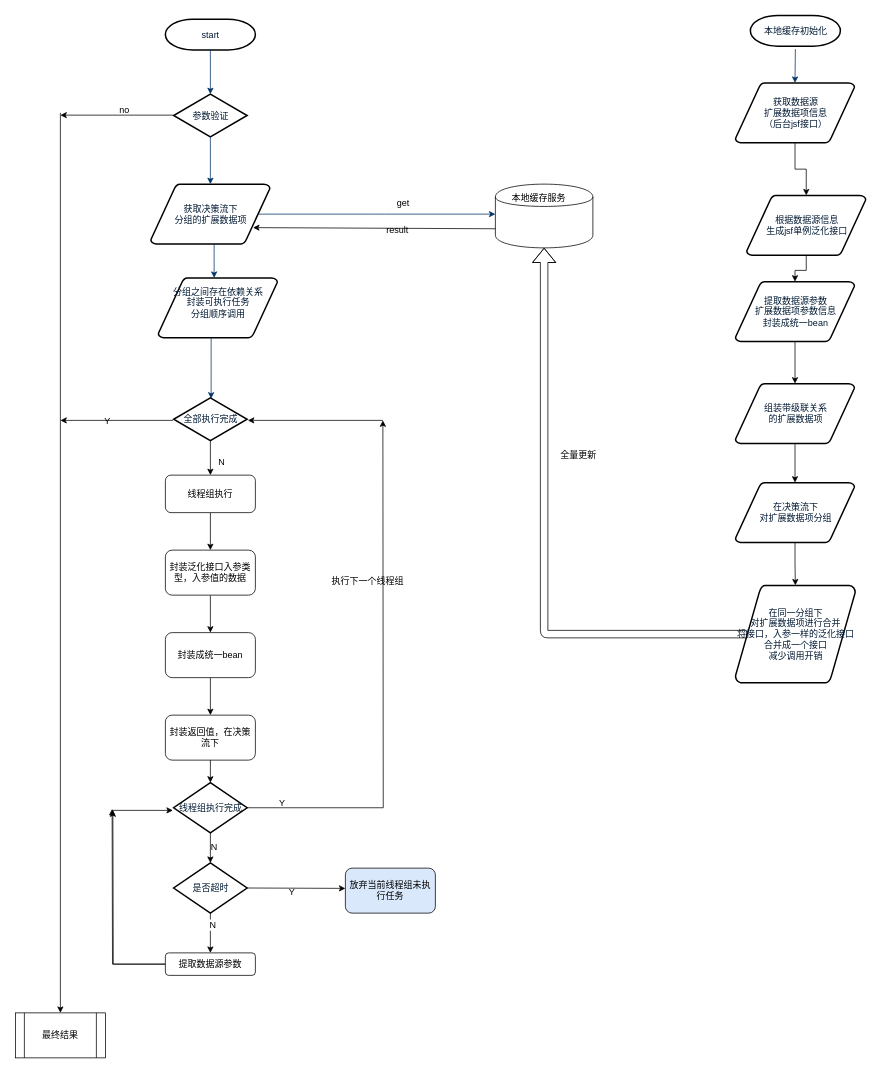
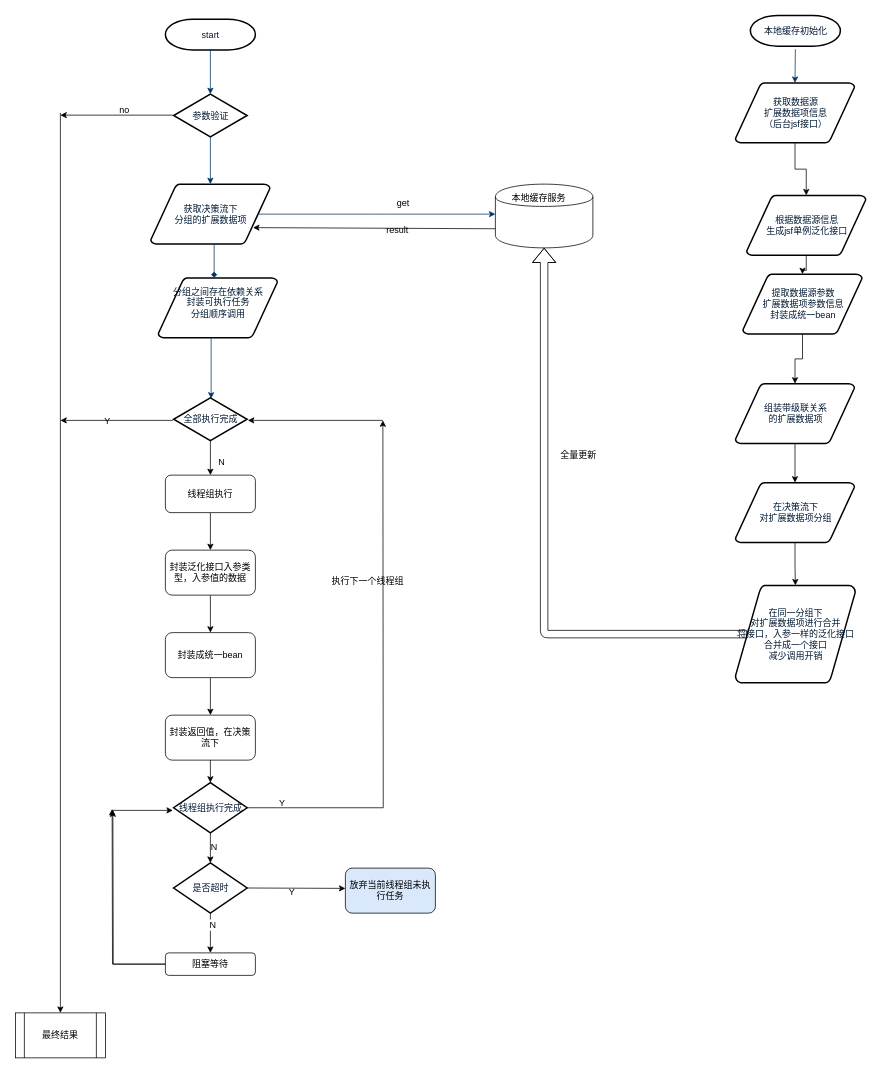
  <mxCell id="0" />
  <mxCell id="1" parent="0" />
  <mxCell id="2" value="start" style="shape=mxgraph.flowchart.terminator;fillColor=#FFFFFF;strokeColor=#000000;strokeWidth=2;gradientColor=none;gradientDirection=north;fontColor=#001933;fontStyle=0;html=1;" vertex="1" parent="1"><mxGeometry x="220" y="25" width="120" height="41" as="geometry" /></mxCell>
  <mxCell id="3" value="获取决策流下&lt;br&gt;分组的扩展数据项" style="shape=mxgraph.flowchart.data;fillColor=#FFFFFF;strokeColor=#000000;strokeWidth=2;gradientColor=none;gradientDirection=north;fontColor=#001933;fontStyle=0;html=1;" vertex="1" parent="1"><mxGeometry x="200.5" y="245" width="159" height="80" as="geometry" /></mxCell>
  <mxCell id="4" value="参数验证" style="shape=mxgraph.flowchart.decision;fillColor=#FFFFFF;strokeColor=#000000;strokeWidth=2;gradientColor=none;gradientDirection=north;fontColor=#001933;fontStyle=0;html=1;" vertex="1" parent="1"><mxGeometry x="231" y="125" width="98" height="57" as="geometry" /></mxCell>
  <mxCell id="5" style="entryX=0.5;entryY=0;entryPerimeter=0;fontColor=#001933;fontStyle=1;strokeColor=#003366;strokeWidth=1;html=1;" edge="1" parent="1" target="4"><mxGeometry relative="1" as="geometry"><mxPoint x="280" y="65" as="sourcePoint" /></mxGeometry></mxCell>
  <mxCell id="6" value="" style="edgeStyle=elbowEdgeStyle;elbow=horizontal;fontColor=#001933;fontStyle=1;strokeColor=#003366;strokeWidth=1;html=1;" edge="1" parent="1" source="4" target="3"><mxGeometry x="-120" y="475" width="100" height="100" as="geometry"><mxPoint x="-40" y="-165" as="sourcePoint" /><mxPoint x="60" y="-265" as="targetPoint" /></mxGeometry></mxCell>
  <mxCell id="7" value="分组之间存在依赖关系&lt;br&gt;封装可执行任务&lt;br&gt;分组顺序调用&lt;br&gt;&lt;br&gt;" style="shape=mxgraph.flowchart.data;fillColor=#FFFFFF;strokeColor=#000000;strokeWidth=2;gradientColor=none;gradientDirection=north;fontColor=#001933;fontStyle=0;html=1;" vertex="1" parent="1"><mxGeometry x="210.5" y="370" width="159" height="80" as="geometry" /></mxCell>
  <mxCell id="8" value="" style="edgeStyle=elbowEdgeStyle;elbow=horizontal;exitX=0.905;exitY=0.5;exitPerimeter=0;fontColor=#001933;fontStyle=1;strokeColor=#003366;strokeWidth=1;html=1;" edge="1" parent="1" source="3"><mxGeometry x="-120" y="475" width="100" height="100" as="geometry"><mxPoint x="-40" y="-165" as="sourcePoint" /><mxPoint x="660" y="285" as="targetPoint" /></mxGeometry></mxCell>
- <mxCell id="9" value="" style="edgeStyle=elbowEdgeStyle;elbow=horizontal;fontColor=#001933;fontStyle=1;strokeColor=#003366;strokeWidth=1;html=1;" edge="1" parent="1" source="3" target="7"><mxGeometry x="-120" y="475" width="100" height="100" as="geometry"><mxPoint x="-40" y="-165" as="sourcePoint" /><mxPoint x="60" y="-265" as="targetPoint" /></mxGeometry></mxCell>
+ <mxCell id="9" value="" style="edgeStyle=elbowEdgeStyle;elbow=horizontal;fontColor=#001933;fontStyle=1;strokeColor=#003366;strokeWidth=1;html=1;endArrow=diamond;" edge="1" parent="1" source="3" target="7"><mxGeometry x="-120" y="475" width="100" height="100" as="geometry"><mxPoint x="-40" y="-165" as="sourcePoint" /><mxPoint x="60" y="-265" as="targetPoint" /></mxGeometry></mxCell>
  <mxCell id="10" value="" style="edgeStyle=elbowEdgeStyle;elbow=horizontal;entryX=0.5;entryY=0.195;entryPerimeter=0;fontColor=#001933;fontStyle=1;strokeColor=#003366;strokeWidth=1;html=1;" edge="1" parent="1" source="7"><mxGeometry x="-120" y="475" width="100" height="100" as="geometry"><mxPoint x="-40" y="-165" as="sourcePoint" /><mxPoint x="281" y="531" as="targetPoint" /></mxGeometry></mxCell>
  <mxCell id="11" value="" style="endArrow=classic;html=1;" edge="1" parent="1"><mxGeometry width="50" height="50" relative="1" as="geometry"><mxPoint x="230" y="153" as="sourcePoint" /><mxPoint y="153" as="targetPoint" x="80" /><Array as="points"><mxPoint x="160" y="153" /></Array></mxGeometry></mxCell>
  <mxCell id="12" value="no" style="text;html=1;resizable=0;points=[];autosize=1;align=left;verticalAlign=top;spacingTop=-4;" vertex="1" parent="1"><mxGeometry x="157" y="137" width="30" height="10" as="geometry" /></mxCell>
  <mxCell id="13" value="" style="shape=cylinder;whiteSpace=wrap;html=1;boundedLbl=1;backgroundOutline=1;" vertex="1" parent="1"><mxGeometry x="660" y="245" width="130" height="85" as="geometry" /></mxCell>
  <mxCell id="14" value="get" style="text;html=1;resizable=0;points=[];autosize=1;align=left;verticalAlign=top;spacingTop=-4;" vertex="1" parent="1"><mxGeometry x="527" y="261" width="40" height="10" as="geometry" /></mxCell>
  <mxCell id="15" value="" style="endArrow=classic;html=1;exitX=0;exitY=0.7;exitDx=0;exitDy=0;entryX=0.858;entryY=0.725;entryDx=0;entryDy=0;entryPerimeter=0;" edge="1" parent="1" source="13" target="3"><mxGeometry width="50" height="50" relative="1" as="geometry"><mxPoint x="70" y="890" as="sourcePoint" /><mxPoint x="120" y="840" as="targetPoint" /></mxGeometry></mxCell>
  <mxCell id="16" value="result" style="text;html=1;resizable=0;points=[];autosize=1;align=left;verticalAlign=top;spacingTop=-4;" vertex="1" parent="1"><mxGeometry x="513" y="297" width="50" height="10" as="geometry" /></mxCell>
  <mxCell id="17" value="本地缓存服务" style="text;html=1;resizable=0;points=[];autosize=1;align=left;verticalAlign=top;spacingTop=-4;" vertex="1" parent="1"><mxGeometry x="680" y="254" width="110" height="10" as="geometry" /></mxCell>
  <mxCell id="18" style="edgeStyle=orthogonalEdgeStyle;rounded=0;orthogonalLoop=1;jettySize=auto;html=1;exitX=1;exitY=0.5;exitDx=0;exitDy=0;exitPerimeter=0;" edge="1" parent="1" source="19"><mxGeometry relative="1" as="geometry"><mxPoint x="510" y="560" as="targetPoint" /></mxGeometry></mxCell>
  <mxCell id="19" value="线程组执行完成" style="shape=mxgraph.flowchart.decision;fillColor=#FFFFFF;strokeColor=#000000;strokeWidth=2;gradientColor=none;gradientDirection=north;fontColor=#001933;fontStyle=0;html=1;" vertex="1" parent="1"><mxGeometry x="231" y="1043" width="98" height="67" as="geometry" /></mxCell>
  <mxCell id="20" value="" style="edgeStyle=orthogonalEdgeStyle;rounded=0;orthogonalLoop=1;jettySize=auto;html=1;" edge="1" parent="1" source="21" target="23"><mxGeometry relative="1" as="geometry" /></mxCell>
  <mxCell id="21" value="&lt;span&gt;线程组执行&lt;/span&gt;" style="rounded=1;whiteSpace=wrap;html=1;" vertex="1" parent="1"><mxGeometry x="220" y="633" width="120" height="50" as="geometry" /></mxCell>
  <mxCell id="22" value="" style="edgeStyle=orthogonalEdgeStyle;rounded=0;orthogonalLoop=1;jettySize=auto;html=1;" edge="1" parent="1" source="23" target="25"><mxGeometry relative="1" as="geometry" /></mxCell>
  <mxCell id="23" value="封装泛化接口入参类型，入参值的数据" style="rounded=1;whiteSpace=wrap;html=1;" vertex="1" parent="1"><mxGeometry x="220" y="733" width="120" height="60" as="geometry" /></mxCell>
  <mxCell id="24" value="" style="edgeStyle=orthogonalEdgeStyle;rounded=0;orthogonalLoop=1;jettySize=auto;html=1;" edge="1" parent="1" source="25" target="26"><mxGeometry relative="1" as="geometry" /></mxCell>
  <mxCell id="25" value="封装成统一bean" style="rounded=1;whiteSpace=wrap;html=1;" vertex="1" parent="1"><mxGeometry x="220" y="843" width="120" height="60" as="geometry" /></mxCell>
  <mxCell id="26" value="封装返回值，在决策流下" style="rounded=1;whiteSpace=wrap;html=1;" vertex="1" parent="1"><mxGeometry x="220" y="953" width="120" height="60" as="geometry" /></mxCell>
  <mxCell id="27" value="" style="endArrow=classic;html=1;exitX=0.5;exitY=1;exitDx=0;exitDy=0;entryX=0.5;entryY=0;entryDx=0;entryDy=0;entryPerimeter=0;" edge="1" parent="1" source="26" target="19"><mxGeometry width="50" height="50" relative="1" as="geometry"><mxPoint x="70" y="1173" as="sourcePoint" /><mxPoint x="120" y="1123" as="targetPoint" /></mxGeometry></mxCell>
  <mxCell id="28" value="" style="endArrow=classic;html=1;" edge="1" parent="1"><mxGeometry width="50" height="50" relative="1" as="geometry"><mxPoint x="510" y="560" as="sourcePoint" /><mxPoint x="330" y="560" as="targetPoint" /><Array as="points" /></mxGeometry></mxCell>
  <mxCell id="29" value="全部执行完成" style="shape=mxgraph.flowchart.decision;fillColor=#FFFFFF;strokeColor=#000000;strokeWidth=2;gradientColor=none;gradientDirection=north;fontColor=#001933;fontStyle=0;html=1;" vertex="1" parent="1"><mxGeometry x="231" y="530" width="98" height="57" as="geometry" /></mxCell>
  <mxCell id="30" value="" style="endArrow=classic;html=1;exitX=0.5;exitY=1;exitDx=0;exitDy=0;exitPerimeter=0;entryX=0.5;entryY=0;entryDx=0;entryDy=0;" edge="1" parent="1" source="29" target="21"><mxGeometry width="50" height="50" relative="1" as="geometry"><mxPoint x="70" y="1170" as="sourcePoint" /><mxPoint x="120" y="1120" as="targetPoint" /></mxGeometry></mxCell>
  <mxCell id="31" value="N" style="text;html=1;resizable=0;points=[];autosize=1;align=left;verticalAlign=top;spacingTop=-4;" vertex="1" parent="1"><mxGeometry x="289" y="606" width="30" height="10" as="geometry" /></mxCell>
  <mxCell id="32" value="执行下一个线程组" style="text;html=1;resizable=0;points=[];autosize=1;align=left;verticalAlign=top;spacingTop=-4;" vertex="1" parent="1"><mxGeometry x="440" y="764" width="140" height="10" as="geometry" /></mxCell>
  <mxCell id="33" value="" style="endArrow=classic;html=1;" edge="1" parent="1"><mxGeometry width="50" height="50" relative="1" as="geometry"><mxPoint x="230" y="560" as="sourcePoint" /><mxPoint y="560" as="targetPoint" x="80" /></mxGeometry></mxCell>
  <mxCell id="34" value="Y" style="text;html=1;resizable=0;points=[];autosize=1;align=left;verticalAlign=top;spacingTop=-4;" vertex="1" parent="1"><mxGeometry x="137" y="551" width="30" height="10" as="geometry" /></mxCell>
  <mxCell id="35" value="" style="endArrow=classic;html=1;exitX=0.5;exitY=1;exitDx=0;exitDy=0;exitPerimeter=0;" edge="1" parent="1" source="19"><mxGeometry width="50" height="50" relative="1" as="geometry"><mxPoint x="70" y="1280" as="sourcePoint" /><mxPoint x="280" y="1150" as="targetPoint" /></mxGeometry></mxCell>
  <mxCell id="36" value="N" style="text;html=1;resizable=0;points=[];autosize=1;align=left;verticalAlign=top;spacingTop=-4;" vertex="1" parent="1"><mxGeometry x="279" y="1119" width="30" height="10" as="geometry" /></mxCell>
  <mxCell id="37" value="Y" style="text;html=1;resizable=0;points=[];autosize=1;align=left;verticalAlign=top;spacingTop=-4;" vertex="1" parent="1"><mxGeometry x="370" y="1060" width="30" height="10" as="geometry" /></mxCell>
  <mxCell id="38" value="是否超时" style="shape=mxgraph.flowchart.decision;fillColor=#FFFFFF;strokeColor=#000000;strokeWidth=2;gradientColor=none;gradientDirection=north;fontColor=#001933;fontStyle=0;html=1;" vertex="1" parent="1"><mxGeometry x="231" y="1150" width="98" height="67" as="geometry" /></mxCell>
  <mxCell id="39" value="" style="endArrow=classic;html=1;exitX=1;exitY=0.5;exitDx=0;exitDy=0;exitPerimeter=0;" edge="1" parent="1" source="38"><mxGeometry width="50" height="50" relative="1" as="geometry"><mxPoint x="70" y="1290" as="sourcePoint" /><mxPoint x="460" y="1184" as="targetPoint" /></mxGeometry></mxCell>
  <mxCell id="40" value="" style="endArrow=classic;html=1;exitX=0.5;exitY=1;exitDx=0;exitDy=0;exitPerimeter=0;" edge="1" parent="1" source="38"><mxGeometry width="50" height="50" relative="1" as="geometry"><mxPoint x="339" y="1194" as="sourcePoint" /><mxPoint x="280" y="1270" as="targetPoint" /></mxGeometry></mxCell>
  <mxCell id="41" value="N" style="text;html=1;resizable=0;points=[];align=center;verticalAlign=middle;labelBackgroundColor=#ffffff;" vertex="1" connectable="0" parent="40"><mxGeometry x="-0.447" y="2" relative="1" as="geometry"><mxPoint as="offset" /></mxGeometry></mxCell>
  <mxCell id="42" style="edgeStyle=orthogonalEdgeStyle;rounded=0;orthogonalLoop=1;jettySize=auto;html=1;exitX=0;exitY=0.5;exitDx=0;exitDy=0;" edge="1" parent="1" source="43"><mxGeometry relative="1" as="geometry"><mxPoint x="150" y="1080" as="targetPoint" /></mxGeometry></mxCell>
- <mxCell id="43" value="&lt;span&gt;提取数据源参数&lt;/span&gt;" style="rounded=1;whiteSpace=wrap;html=1;" vertex="1" parent="1"><mxGeometry x="220" y="1270" width="120" height="30" as="geometry" /></mxCell>
+ <mxCell id="43" value="&lt;span&gt;阻塞等待&lt;/span&gt;" style="rounded=1;whiteSpace=wrap;html=1;" vertex="1" parent="1"><mxGeometry x="220" y="1270" width="120" height="30" as="geometry" /></mxCell>
  <mxCell id="44" value="Y" style="text;html=1;resizable=0;points=[];autosize=1;align=left;verticalAlign=top;spacingTop=-4;" vertex="1" parent="1"><mxGeometry x="383" y="1179" width="30" height="10" as="geometry" /></mxCell>
  <mxCell id="45" value="放弃当前线程组未执行任务" style="rounded=1;whiteSpace=wrap;html=1;fillColor=#dae8fc;" vertex="1" parent="1"><mxGeometry x="460" y="1157" width="120" height="60" as="geometry" /></mxCell>
  <mxCell id="46" style="edgeStyle=orthogonalEdgeStyle;rounded=0;orthogonalLoop=1;jettySize=auto;html=1;exitX=0;exitY=0.5;exitDx=0;exitDy=0;" edge="1" parent="1" source="43"><mxGeometry relative="1" as="geometry"><mxPoint x="149" y="1078" as="targetPoint" /><mxPoint x="220" y="1285" as="sourcePoint" /></mxGeometry></mxCell>
  <mxCell id="47" value="" style="endArrow=classic;html=1;" edge="1" parent="1"><mxGeometry width="50" height="50" relative="1" as="geometry"><mxPoint x="150" y="1080" as="sourcePoint" /><mxPoint x="230" y="1080" as="targetPoint" /></mxGeometry></mxCell>
  <mxCell id="48" value="" style="endArrow=classic;html=1;" edge="1" parent="1"><mxGeometry width="50" height="50" relative="1" as="geometry"><mxPoint y="150" as="sourcePoint" x="80" /><mxPoint y="1350" as="targetPoint" x="80" /></mxGeometry></mxCell>
  <mxCell id="49" value="最终结果" style="shape=process;whiteSpace=wrap;html=1;backgroundOutline=1;" vertex="1" parent="1"><mxGeometry x="20" y="1350" width="120" height="60" as="geometry" /></mxCell>
  <mxCell id="50" value="本地缓存初始化" style="shape=mxgraph.flowchart.terminator;fillColor=#FFFFFF;strokeColor=#000000;strokeWidth=2;gradientColor=none;gradientDirection=north;fontColor=#001933;fontStyle=0;html=1;" vertex="1" parent="1"><mxGeometry x="1000" y="20" width="120" height="41" as="geometry" /></mxCell>
  <mxCell id="51" value="" style="edgeStyle=orthogonalEdgeStyle;rounded=0;orthogonalLoop=1;jettySize=auto;html=1;" edge="1" parent="1" source="52" target="54"><mxGeometry relative="1" as="geometry" /></mxCell>
  <mxCell id="52" value="获取数据源&lt;br&gt;扩展数据项信息&lt;br&gt;（后台jsf接口）&lt;br&gt;" style="shape=mxgraph.flowchart.data;fillColor=#FFFFFF;strokeColor=#000000;strokeWidth=2;gradientColor=none;gradientDirection=north;fontColor=#001933;fontStyle=0;html=1;" vertex="1" parent="1"><mxGeometry x="980" y="110" width="159" height="80" as="geometry" /></mxCell>
  <mxCell id="53" value="" style="edgeStyle=orthogonalEdgeStyle;rounded=0;orthogonalLoop=1;jettySize=auto;html=1;" edge="1" parent="1" source="54" target="56"><mxGeometry relative="1" as="geometry" /></mxCell>
  <mxCell id="54" value="根据数据源信息&lt;br&gt;生成jsf单例泛化接口&lt;br&gt;" style="shape=mxgraph.flowchart.data;fillColor=#FFFFFF;strokeColor=#000000;strokeWidth=2;gradientColor=none;gradientDirection=north;fontColor=#001933;fontStyle=0;html=1;" vertex="1" parent="1"><mxGeometry x="995" y="260" width="159" height="80" as="geometry" /></mxCell>
  <mxCell id="55" value="" style="edgeStyle=orthogonalEdgeStyle;rounded=0;orthogonalLoop=1;jettySize=auto;html=1;" edge="1" parent="1" source="56" target="58"><mxGeometry relative="1" as="geometry" /></mxCell>
- <mxCell id="56" value="提取数据源参数&lt;br&gt;扩展数据项参数信息&lt;br&gt;封装成统一bean&lt;br&gt;" style="shape=mxgraph.flowchart.data;fillColor=#FFFFFF;strokeColor=#000000;strokeWidth=2;gradientColor=none;gradientDirection=north;fontColor=#001933;fontStyle=0;html=1;" vertex="1" parent="1"><mxGeometry x="980" y="375" width="159" height="80" as="geometry" /></mxCell>
+ <mxCell id="56" value="提取数据源参数&lt;br&gt;扩展数据项参数信息&lt;br&gt;封装成统一bean&lt;br&gt;" style="shape=mxgraph.flowchart.data;fillColor=#FFFFFF;strokeColor=#000000;strokeWidth=2;gradientColor=none;gradientDirection=north;fontColor=#001933;fontStyle=0;html=1;" vertex="1" parent="1"><mxGeometry x="990" y="365" width="159" height="80" as="geometry" /></mxCell>
  <mxCell id="57" value="" style="edgeStyle=orthogonalEdgeStyle;rounded=0;orthogonalLoop=1;jettySize=auto;html=1;" edge="1" parent="1" source="58" target="60"><mxGeometry relative="1" as="geometry" /></mxCell>
  <mxCell id="58" value="组装带级联关系&lt;br&gt;的扩展数据项" style="shape=mxgraph.flowchart.data;fillColor=#FFFFFF;strokeColor=#000000;strokeWidth=2;gradientColor=none;gradientDirection=north;fontColor=#001933;fontStyle=0;html=1;" vertex="1" parent="1"><mxGeometry x="980" y="511" width="159" height="80" as="geometry" /></mxCell>
  <mxCell id="59" value="" style="edgeStyle=orthogonalEdgeStyle;rounded=0;orthogonalLoop=1;jettySize=auto;html=1;" edge="1" parent="1" source="60" target="61"><mxGeometry relative="1" as="geometry" /></mxCell>
  <mxCell id="60" value="在决策流下&lt;br&gt;对扩展数据项分组" style="shape=mxgraph.flowchart.data;fillColor=#FFFFFF;strokeColor=#000000;strokeWidth=2;gradientColor=none;gradientDirection=north;fontColor=#001933;fontStyle=0;html=1;" vertex="1" parent="1"><mxGeometry x="980" y="643" width="159" height="80" as="geometry" /></mxCell>
  <mxCell id="61" value="在同一分组下&lt;br&gt;对扩展数据项进行合并&lt;br&gt;将接口，入参一样的泛化接口&lt;br&gt;合并成一个接口&lt;br&gt;减少调用开销&lt;br&gt;" style="shape=mxgraph.flowchart.data;fillColor=#FFFFFF;strokeColor=#000000;strokeWidth=2;gradientColor=none;gradientDirection=north;fontColor=#001933;fontStyle=0;html=1;" vertex="1" parent="1"><mxGeometry x="980" y="780" width="160" height="130" as="geometry" /></mxCell>
  <mxCell id="62" style="entryX=0.5;entryY=0;entryPerimeter=0;fontColor=#001933;fontStyle=1;strokeColor=#003366;strokeWidth=1;html=1;entryDx=0;entryDy=0;" edge="1" parent="1" target="52"><mxGeometry relative="1" as="geometry"><mxPoint x="1060" y="65" as="sourcePoint" /><mxPoint x="400" y="130" as="targetPoint" /></mxGeometry></mxCell>
  <mxCell id="63" value="" style="shape=flexArrow;endArrow=classic;html=1;exitX=0.095;exitY=0.5;exitDx=0;exitDy=0;exitPerimeter=0;entryX=0.5;entryY=1;entryDx=0;entryDy=0;" edge="1" parent="1" source="61" target="13"><mxGeometry width="50" height="50" relative="1" as="geometry"><mxPoint x="20" y="1480" as="sourcePoint" /><mxPoint x="70" y="1430" as="targetPoint" /><Array as="points"><mxPoint x="725" y="845" /></Array></mxGeometry></mxCell>
  <mxCell id="64" value="全量更新" style="text;html=1;resizable=0;points=[];autosize=1;align=left;verticalAlign=top;spacingTop=-4;" vertex="1" parent="1"><mxGeometry x="745" y="596" width="80" height="10" as="geometry" /></mxCell>
